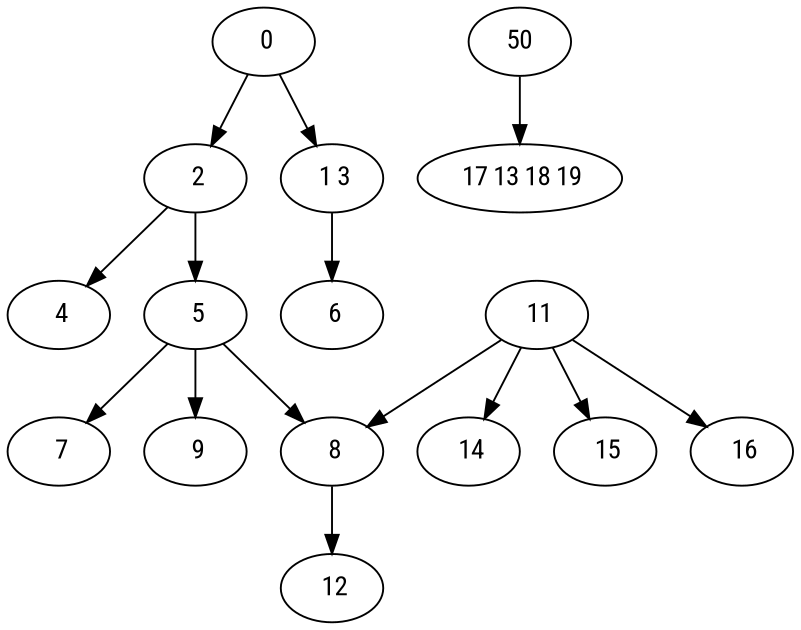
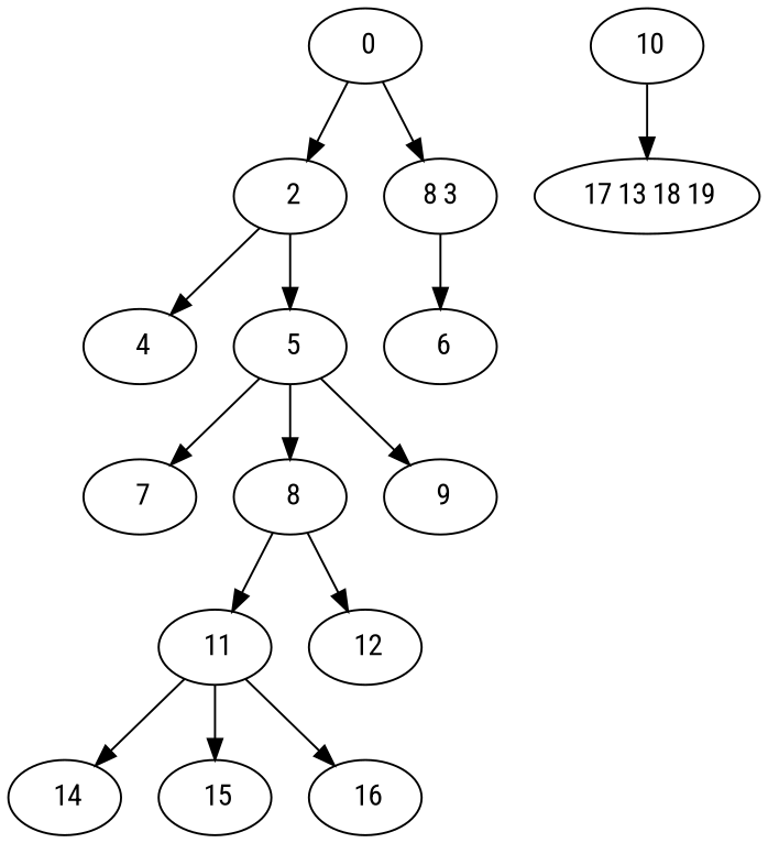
  digraph {
    fontname="Roboto Condensed"
    node [fontname="Roboto Condensed"]
    edge [fontname="Roboto Condensed"]
    " 0"
    " 2"
-   " 1 3"
+   " 1 3" [label="8 3"]
    " 4"
    " 5"
    " 6"
    " 7"
    " 8"
    " 9"
    " 11"
    " 12"
-   " 10" [label=50]
+   " 10"
    " 17 13 18 19"
    " 14"
    " 15"
    " 16"
    " 0" -> " 2"
    " 0" -> " 1 3"
    " 2" -> " 4"
    " 2" -> " 5"
    " 1 3" -> " 6"
    " 5" -> " 7"
    " 5" -> " 8"
    " 5" -> " 9"
-   " 11" -> " 8"
+   " 8" -> " 11"
    " 8" -> " 12"
    " 11" -> " 14"
    " 11" -> " 15"
    " 11" -> " 16"
    " 10" -> " 17 13 18 19"
  }
